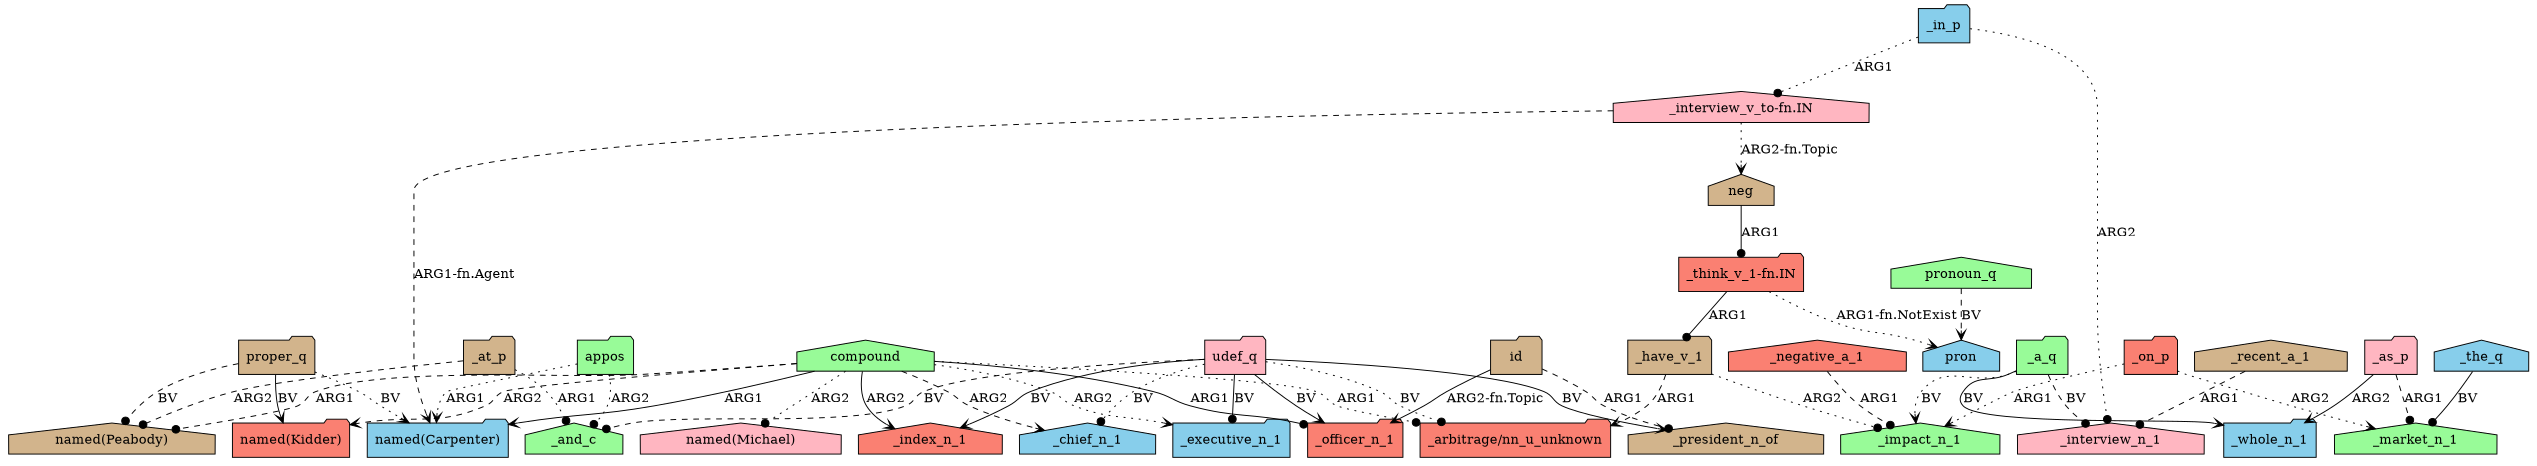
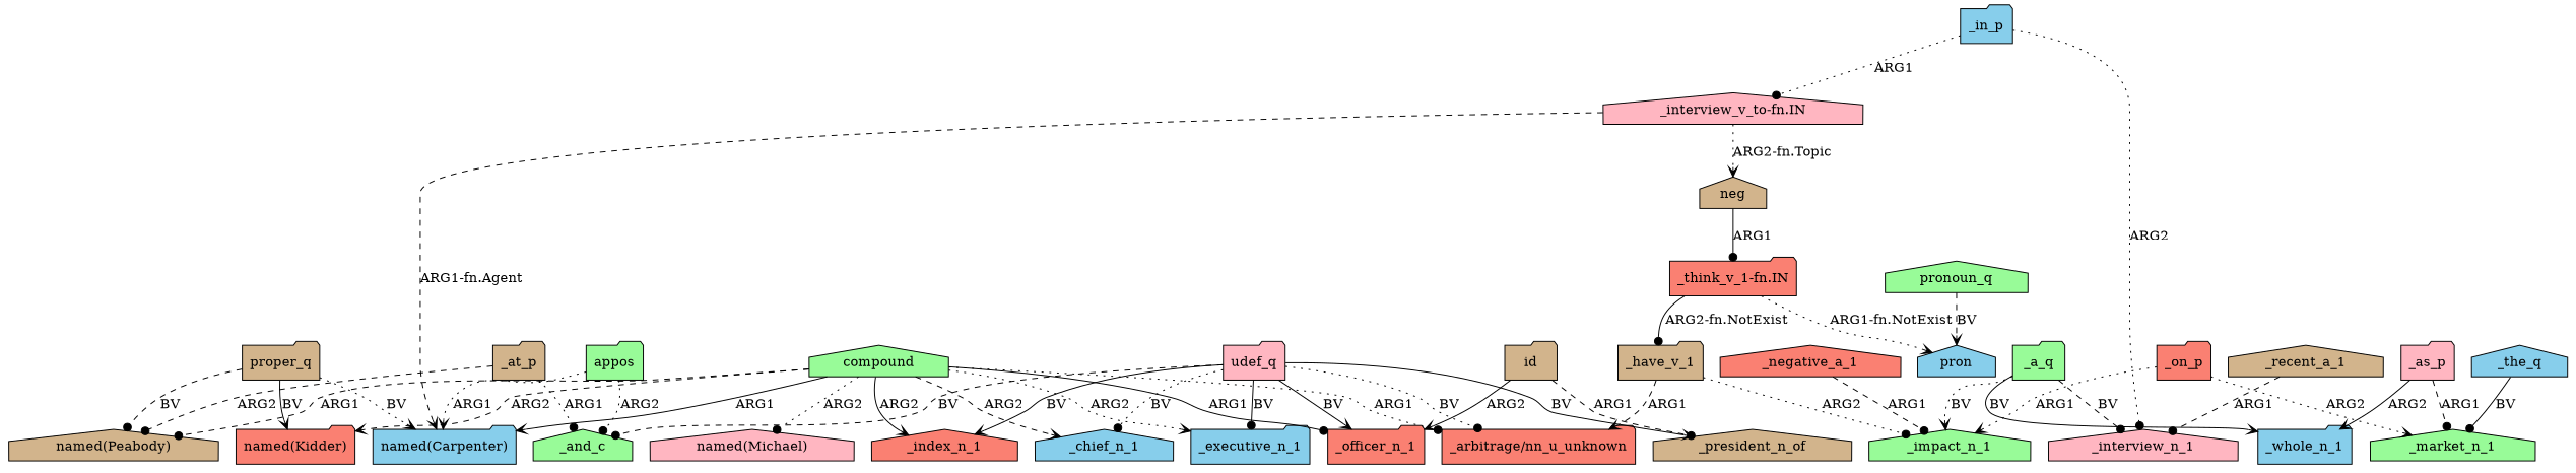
  digraph {
    node [fillcolor=tan shape=house style=filled]
    edge [arrowhead=dot style=dotted]
    compound [fillcolor=palegreen]
    "named(Kidder)" [fillcolor=salmon shape=folder]
    "named(Peabody)"
    _index_n_1 [fillcolor=salmon]
    _executive_n_1 [fillcolor=skyblue shape=folder]
    "named(Carpenter)" [fillcolor=skyblue shape=folder]
    "named(Michael)" [fillcolor=lightpink]
    _chief_n_1 [fillcolor=skyblue]
    "_arbitrage/nn_u_unknown" [fillcolor=salmon shape=folder]
    _officer_n_1 [fillcolor=salmon shape=folder]
    _in_p [fillcolor=skyblue shape=folder]
    _interview_n_1 [fillcolor=lightpink]
    n13 [fillcolor=lightpink label="_interview_v_to-fn.IN"]
    neg
    _at_p [shape=folder]
    _and_c [fillcolor=palegreen]
    udef_q [fillcolor=lightpink shape=folder]
    _president_n_of
    "_think_v_1-fn.IN" [fillcolor=salmon shape=folder]
    pron [fillcolor=skyblue]
    _have_v_1 [shape=folder]
    _impact_n_1 [fillcolor=palegreen]
    _recent_a_1
    _negative_a_1 [fillcolor=salmon]
    _a_q [fillcolor=palegreen shape=folder]
    _whole_n_1 [fillcolor=skyblue shape=folder]
    id [shape=folder]
    _on_p [fillcolor=salmon shape=folder]
    _market_n_1 [fillcolor=palegreen]
    proper_q [shape=folder]
    _as_p [fillcolor=lightpink shape=folder]
    appos [fillcolor=palegreen shape=folder]
    pronoun_q [fillcolor=palegreen]
    _the_q [fillcolor=skyblue]
    compound -> "named(Kidder)" [arrowhead=vee label=ARG2 style=dashed]
    compound -> "named(Peabody)" [label=ARG1 style=dashed]
    compound -> _index_n_1 [arrowhead=vee label=ARG2 style=solid]
    compound -> _executive_n_1 [arrowhead=vee label=ARG2]
    compound -> "named(Carpenter)" [arrowhead=vee label=ARG1 style=solid]
    compound -> "named(Michael)" [label=ARG2]
    compound -> _chief_n_1 [arrowhead=vee label=ARG2 style=dashed]
    compound -> "_arbitrage/nn_u_unknown" [label=ARG1]
    compound -> _officer_n_1 [label=ARG1 style=solid]
    _in_p -> _interview_n_1 [label=ARG2]
    _in_p -> n13 [label=ARG1]
    n13 -> "named(Carpenter)" [arrowhead=vee label="ARG1-fn.Agent" style=dashed]
    n13 -> neg [arrowhead=vee label="ARG2-fn.Topic"]
    neg -> "_think_v_1-fn.IN" [label=ARG1 style=solid]
    _at_p -> "named(Peabody)" [label=ARG2 style=dashed]
    _at_p -> _and_c [label=ARG1]
    udef_q -> _index_n_1 [arrowhead=vee label=BV style=solid]
    udef_q -> _executive_n_1 [label=BV style=solid]
    udef_q -> _chief_n_1 [label=BV]
    udef_q -> "_arbitrage/nn_u_unknown" [label=BV]
    udef_q -> _officer_n_1 [arrowhead=vee label=BV style=solid]
    udef_q -> _and_c [label=BV style=dashed]
    udef_q -> _president_n_of [arrowhead=vee label=BV style=solid]
    "_think_v_1-fn.IN" -> pron [arrowhead=vee label="ARG1-fn.NotExist"]
-   "_think_v_1-fn.IN" -> _have_v_1 [label=ARG1 style=solid]
+   "_think_v_1-fn.IN" -> _have_v_1 [label="ARG2-fn.NotExist" style=solid]
    _have_v_1 -> "_arbitrage/nn_u_unknown" [arrowhead=vee label=ARG1 style=dashed]
    _have_v_1 -> _impact_n_1 [label=ARG2]
    _recent_a_1 -> _interview_n_1 [label=ARG1 style=dashed]
    _negative_a_1 -> _impact_n_1 [label=ARG1 style=dashed]
    _a_q -> _interview_n_1 [label=BV style=dashed]
    _a_q -> _impact_n_1 [arrowhead=vee label=BV]
    _a_q -> _whole_n_1 [arrowhead=vee label=BV style=solid]
-   id -> _officer_n_1 [arrowhead=vee label="ARG2-fn.Topic" style=solid]
+   id -> _officer_n_1 [arrowhead=vee label=ARG2 style=solid]
    id -> _president_n_of [label=ARG1 style=dashed]
    _on_p -> _impact_n_1 [arrowhead=vee label=ARG1]
    _on_p -> _market_n_1 [arrowhead=vee label=ARG2]
    proper_q -> "named(Kidder)" [arrowhead=vee label=BV style=solid]
    proper_q -> "named(Peabody)" [label=BV style=dashed]
    proper_q -> "named(Carpenter)" [arrowhead=vee label=BV]
    _as_p -> _whole_n_1 [arrowhead=vee label=ARG2 style=solid]
    _as_p -> _market_n_1 [label=ARG1 style=dashed]
    appos -> "named(Carpenter)" [arrowhead=vee label=ARG1]
    appos -> _and_c [label=ARG2]
    pronoun_q -> pron [arrowhead=vee label=BV style=dashed]
    _the_q -> _market_n_1 [label=BV style=solid]
  }
